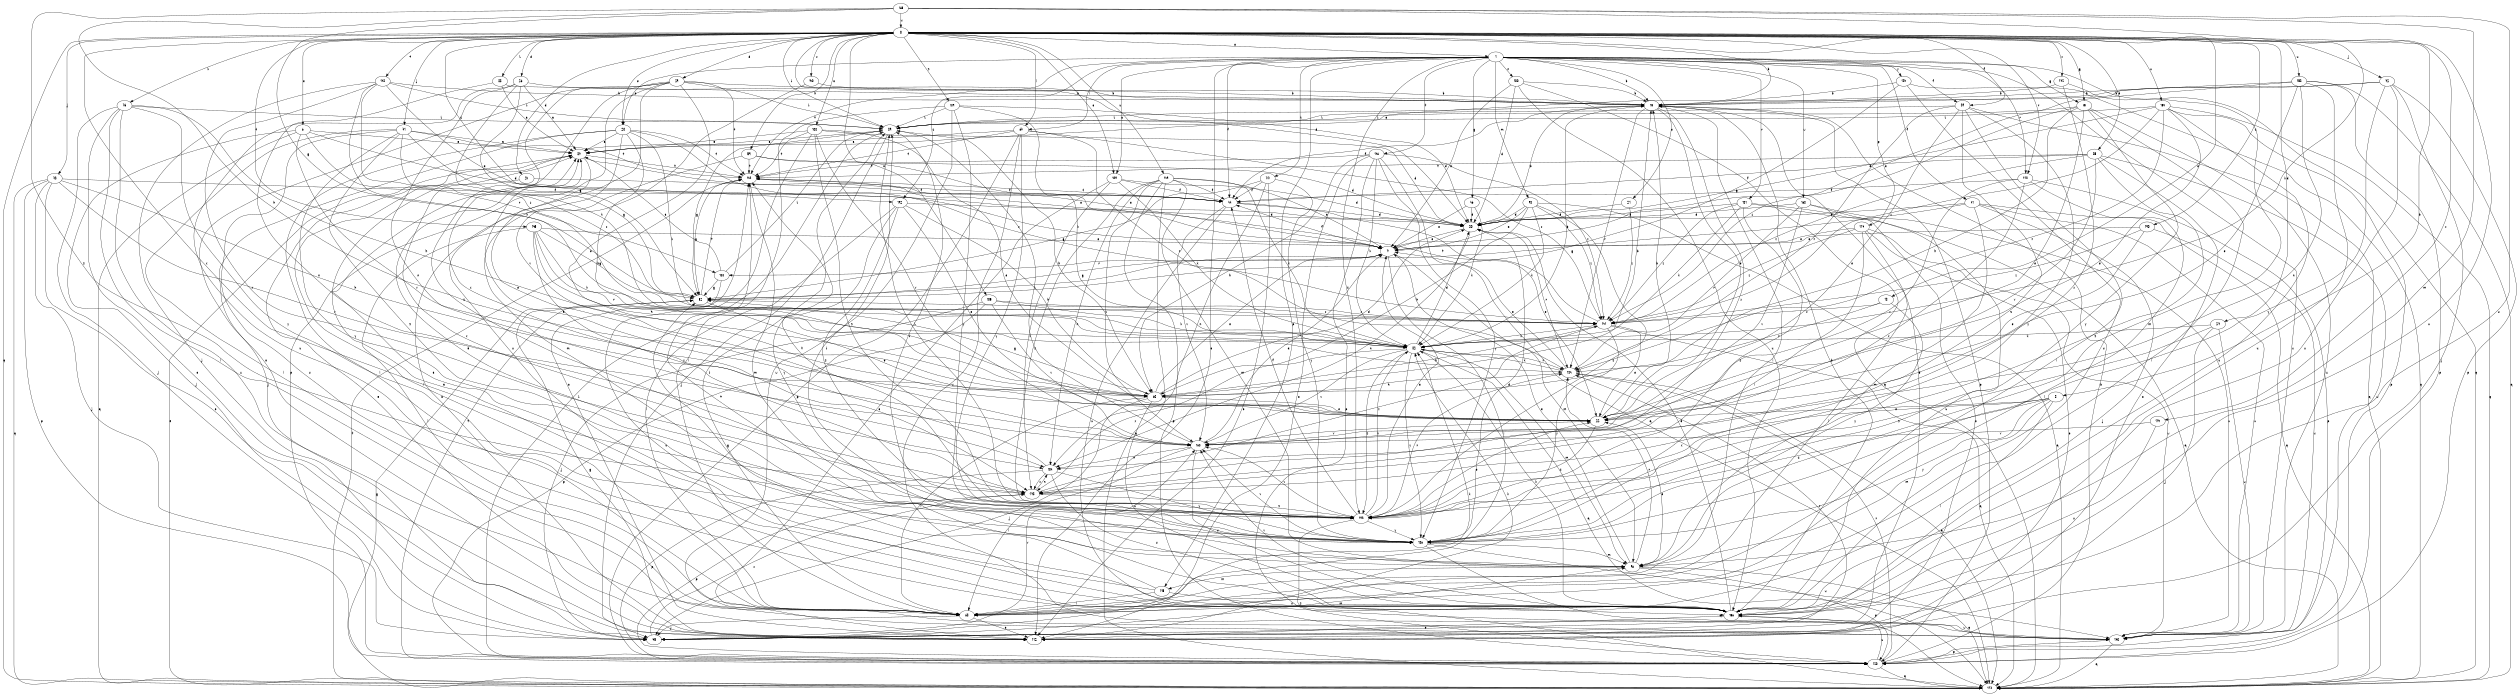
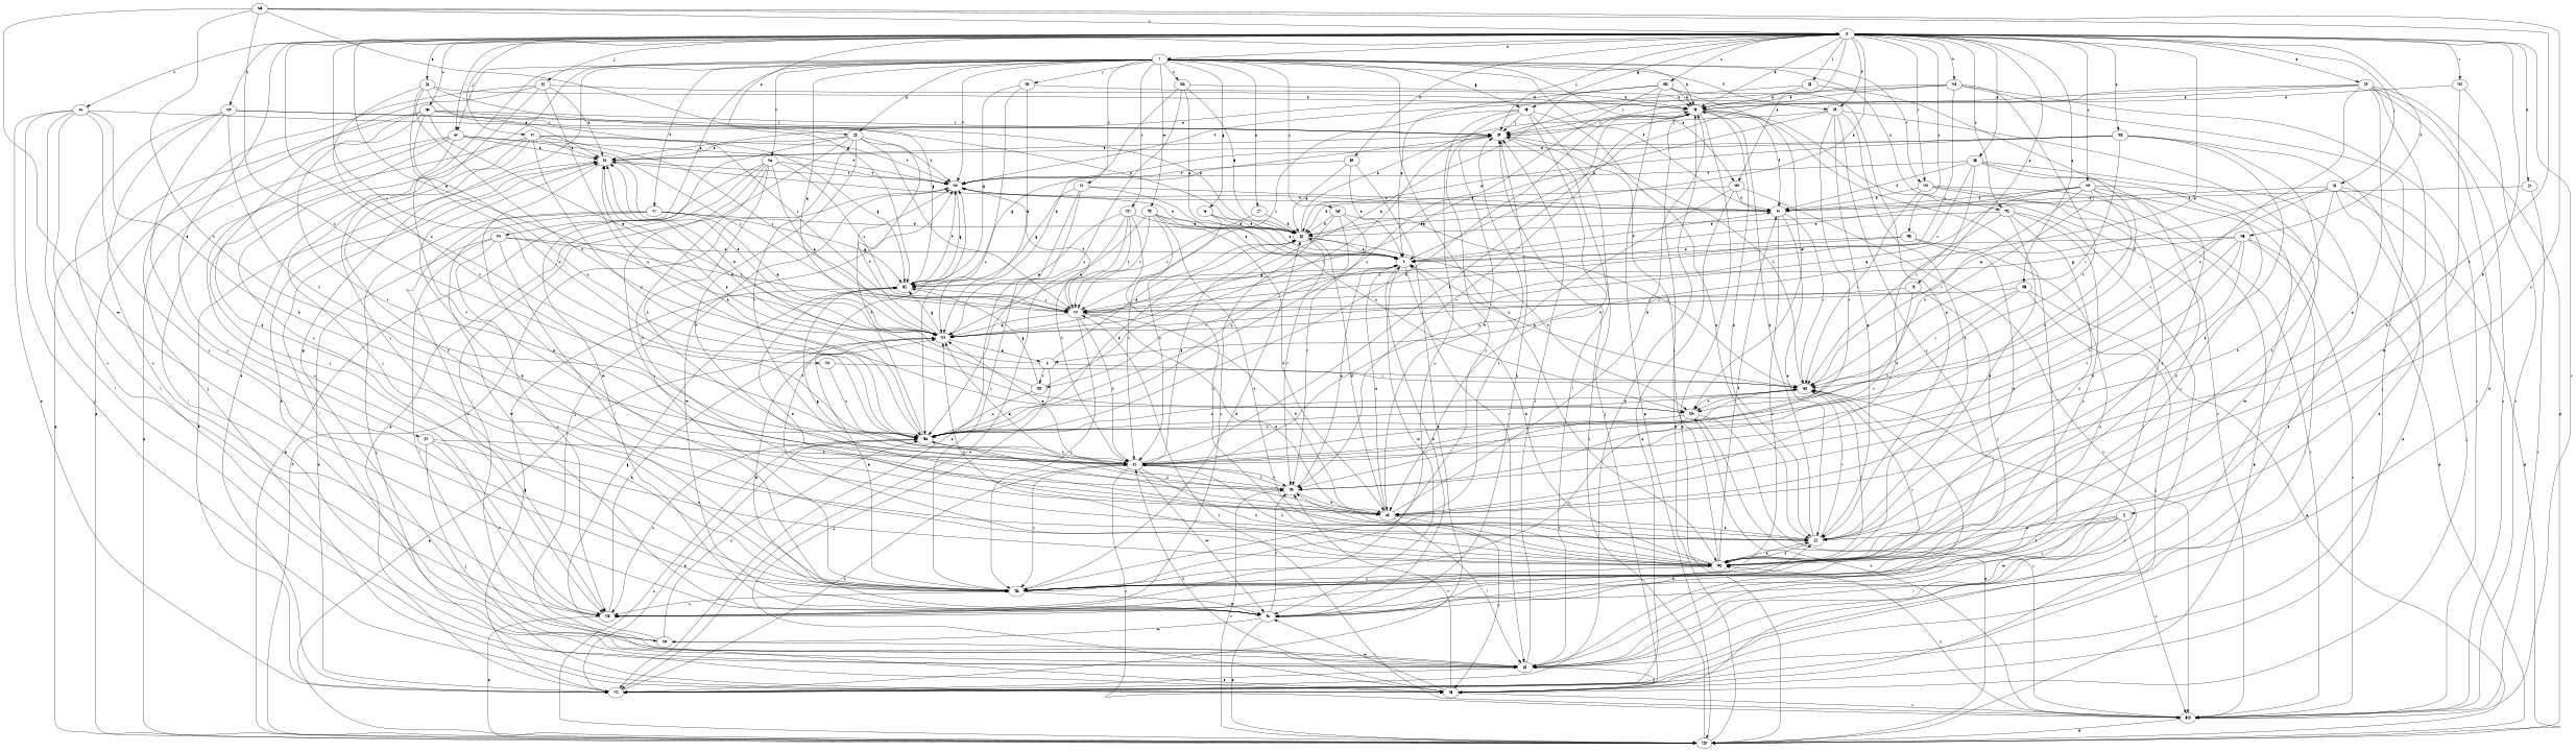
  strict digraph {
    fontname="Patrick Hand"
    node [fontname="Patrick Hand"]
    edge [fontname="Patrick Hand"]
    0
    1
    6
    8
    15
    18
    20
    24
    26
    27
    29
    30
    35
    39
    45
    59
    67
    71
    72
    73
    76
    88
    89
    105
    108
    109
    127
    128
-   140
    143
    145
    149
    153
    154
    156
    172
    174
-   178
+   178 [label=578]
    189
    190
    192
    21
    41
    44
    46
    77
    93
    100
    112
    115
    117
    131
    146
    148
    168
    170
    184
    193
    37
    75
    133
    163
    68
    96
    22
    186
    120
    134
    141
    60
    82
    52
    104
    7
    165
    0 -> 1 [label=a]
    0 -> 6 [label=a]
    0 -> 8 [label=b]
    0 -> 15 [label=b]
    0 -> 18 [label=c]
    0 -> 20 [label=c]
    0 -> 24 [label=d]
    0 -> 26 [label=d]
    0 -> 27 [label=d]
    0 -> 29 [label=d]
    0 -> 30 [label=d]
    0 -> 35 [label=e]
    0 -> 39 [label=f]
    0 -> 45 [label=g]
    0 -> 59 [label=h]
    0 -> 67 [label=i]
    0 -> 71 [label=j]
    0 -> 72 [label=j]
    0 -> 73 [label=j]
    0 -> 76 [label=k]
    0 -> 88 [label=l]
    0 -> 89 [label=l]
    0 -> 105 [label=o]
    0 -> 108 [label=o]
    0 -> 109 [label=o]
    0 -> 127 [label=q]
    0 -> 128 [label=r]
-   0 -> 140 [label=s]
    0 -> 143 [label=t]
    0 -> 145 [label=t]
    0 -> 149 [label=u]
    0 -> 153 [label=u]
    0 -> 154 [label=u]
    0 -> 156 [label=u]
    0 -> 172 [label=x]
    0 -> 174 [label=x]
    0 -> 178 [label=x]
    0 -> 189 [label=z]
    0 -> 190 [label=z]
    0 -> 192 [label=z]
    1 -> 15 [label=b]
    1 -> 20 [label=c]
    1 -> 39 [label=f]
    1 -> 45 [label=g]
    1 -> 67 [label=i]
    1 -> 109 [label=o]
    1 -> 127 [label=q]
    1 -> 128 [label=r]
    1 -> 192 [label=z]
    1 -> 21 [label=c]
    1 -> 41 [label=f]
    1 -> 44 [label=f]
    1 -> 46 [label=g]
    1 -> 77 [label=k]
    1 -> 93 [label=m]
    1 -> 100 [label=n]
    1 -> 112 [label=o]
    1 -> 115 [label=p]
    1 -> 117 [label=p]
    1 -> 131 [label=r]
    1 -> 146 [label=t]
    1 -> 148 [label=t]
    1 -> 168 [label=w]
    1 -> 170 [label=w]
    1 -> 184 [label=y]
    1 -> 193 [label=z]
    6 -> 30 [label=d]
-   6 -> 127 [label=q]
+   127 -> 6 [label=q]
    6 -> 37 [label=e]
    6 -> 75 [label=j]
    6 -> 133 [label=r]
    6 -> 163 [label=v]
    8 -> 178 [label=x]
    8 -> 193 [label=z]
    8 -> 68 [label=i]
    8 -> 96 [label=m]
    8 -> 22 [label=c]
    8 -> 186 [label=y]
    15 -> 89 [label=l]
    15 -> 178 [label=x]
    15 -> 44 [label=f]
    15 -> 68 [label=i]
    15 -> 22 [label=c]
    15 -> 120 [label=p]
    15 -> 134 [label=r]
    18 -> 186 [label=y]
    18 -> 134 [label=r]
    18 -> 141 [label=s]
    20 -> 148 [label=t]
    20 -> 37 [label=e]
    20 -> 75 [label=j]
    20 -> 68 [label=i]
    20 -> 96 [label=m]
    20 -> 141 [label=s]
    20 -> 60 [label=h]
    20 -> 82 [label=k]
    24 -> 178 [label=x]
    24 -> 44 [label=f]
    26 -> 15 [label=b]
    26 -> 156 [label=u]
    26 -> 37 [label=e]
    26 -> 82 [label=k]
    26 -> 52 [label=g]
    26 -> 104 [label=n]
    27 -> 170 [label=w]
    27 -> 193 [label=z]
    27 -> 75 [label=j]
    27 -> 82 [label=k]
    29 -> 15 [label=b]
    29 -> 89 [label=l]
    29 -> 156 [label=u]
    29 -> 178 [label=x]
    29 -> 112 [label=o]
    29 -> 148 [label=t]
    29 -> 193 [label=z]
    29 -> 22 [label=c]
    29 -> 120 [label=p]
    30 -> 15 [label=b]
    30 -> 134 [label=r]
    30 -> 104 [label=n]
    30 -> 7 [label=a]
    35 -> 44 [label=f]
    35 -> 112 [label=o]
    35 -> 148 [label=t]
    35 -> 170 [label=w]
    35 -> 193 [label=z]
    35 -> 163 [label=v]
    35 -> 141 [label=s]
    39 -> 89 [label=l]
    39 -> 127 [label=q]
    39 -> 193 [label=z]
    39 -> 68 [label=i]
    39 -> 22 [label=c]
    39 -> 186 [label=y]
    39 -> 134 [label=r]
    45 -> 89 [label=l]
    45 -> 170 [label=w]
    45 -> 68 [label=i]
    45 -> 22 [label=c]
    45 -> 186 [label=y]
    45 -> 141 [label=s]
    45 -> 60 [label=h]
    59 -> 30 [label=d]
    59 -> 112 [label=o]
    59 -> 148 [label=t]
    59 -> 7 [label=a]
    67 -> 148 [label=t]
    67 -> 170 [label=w]
    67 -> 37 [label=e]
    67 -> 186 [label=y]
    67 -> 120 [label=p]
    67 -> 134 [label=r]
    67 -> 141 [label=s]
    71 -> 156 [label=u]
    71 -> 148 [label=t]
    71 -> 193 [label=z]
    71 -> 37 [label=e]
    71 -> 68 [label=i]
    71 -> 186 [label=y]
    71 -> 141 [label=s]
    71 -> 52 [label=g]
    72 -> 15 [label=b]
    72 -> 156 [label=u]
    72 -> 37 [label=e]
    72 -> 75 [label=j]
    72 -> 186 [label=y]
    72 -> 120 [label=p]
    73 -> 127 [label=q]
    73 -> 44 [label=f]
    73 -> 112 [label=o]
    73 -> 75 [label=j]
    73 -> 163 [label=v]
    73 -> 120 [label=p]
    73 -> 60 [label=h]
    76 -> 89 [label=l]
    76 -> 112 [label=o]
    76 -> 170 [label=w]
    76 -> 75 [label=j]
    76 -> 68 [label=i]
    76 -> 186 [label=y]
    76 -> 60 [label=h]
    88 -> 15 [label=b]
    88 -> 37 [label=e]
    88 -> 104 [label=n]
    89 -> 37 [label=e]
    89 -> 75 [label=j]
    89 -> 60 [label=h]
    89 -> 52 [label=g]
    105 -> 75 [label=j]
    105 -> 163 [label=v]
    105 -> 120 [label=p]
    105 -> 141 [label=s]
    105 -> 82 [label=k]
    108 -> 30 [label=d]
    108 -> 112 [label=o]
    108 -> 148 [label=t]
    108 -> 193 [label=z]
    108 -> 37 [label=e]
    108 -> 163 [label=v]
    108 -> 22 [label=c]
    109 -> 30 [label=d]
    109 -> 178 [label=x]
    109 -> 44 [label=f]
    109 -> 112 [label=o]
    109 -> 82 [label=k]
    127 -> 148 [label=t]
    127 -> 37 [label=e]
    127 -> 52 [label=g]
    128 -> 178 [label=x]
    128 -> 44 [label=f]
    128 -> 163 [label=v]
    128 -> 68 [label=i]
    128 -> 120 [label=p]
-   140 -> 15 [label=b]
-   140 -> 163 [label=v]
    143 -> 15 [label=b]
    143 -> 89 [label=l]
    143 -> 178 [label=x]
    143 -> 75 [label=j]
    143 -> 141 [label=s]
    143 -> 82 [label=k]
    143 -> 7 [label=a]
    145 -> 178 [label=x]
    145 -> 68 [label=i]
    145 -> 134 [label=r]
    145 -> 60 [label=h]
    145 -> 82 [label=k]
    145 -> 52 [label=g]
    145 -> 7 [label=a]
    149 -> 127 [label=q]
    149 -> 44 [label=f]
    149 -> 193 [label=z]
    149 -> 163 [label=v]
    149 -> 96 [label=m]
    149 -> 120 [label=p]
    149 -> 82 [label=k]
    149 -> 104 [label=n]
    149 -> 7 [label=a]
    153 -> 15 [label=b]
    153 -> 127 [label=q]
    153 -> 156 [label=u]
    153 -> 22 [label=c]
    153 -> 120 [label=p]
    153 -> 104 [label=n]
    153 -> 7 [label=a]
    154 -> 30 [label=d]
    154 -> 89 [label=l]
    154 -> 127 [label=q]
    154 -> 156 [label=u]
    154 -> 22 [label=c]
    154 -> 120 [label=p]
    154 -> 134 [label=r]
    154 -> 141 [label=s]
    156 -> 15 [label=b]
    156 -> 30 [label=d]
    156 -> 112 [label=o]
    156 -> 148 [label=t]
    156 -> 170 [label=w]
    156 -> 37 [label=e]
    156 -> 163 [label=v]
    156 -> 82 [label=k]
    172 -> 15 [label=b]
    172 -> 178 [label=x]
    172 -> 96 [label=m]
    174 -> 156 [label=u]
    174 -> 163 [label=v]
    178 -> 193 [label=z]
    178 -> 120 [label=p]
    178 -> 141 [label=s]
    178 -> 104 [label=n]
    189 -> 30 [label=d]
    189 -> 89 [label=l]
    189 -> 170 [label=w]
    189 -> 68 [label=i]
    189 -> 186 [label=y]
    189 -> 82 [label=k]
    190 -> 170 [label=w]
    190 -> 22 [label=c]
    190 -> 141 [label=s]
    190 -> 7 [label=a]
    192 -> 30 [label=d]
    192 -> 193 [label=z]
    192 -> 68 [label=i]
    192 -> 22 [label=c]
    192 -> 186 [label=y]
    192 -> 60 [label=h]
    21 -> 30 [label=d]
    21 -> 141 [label=s]
    41 -> 30 [label=d]
    41 -> 127 [label=q]
    41 -> 170 [label=w]
    41 -> 75 [label=j]
    41 -> 96 [label=m]
    41 -> 52 [label=g]
    44 -> 30 [label=d]
    44 -> 148 [label=t]
    44 -> 170 [label=w]
    44 -> 163 [label=v]
    44 -> 22 [label=c]
    46 -> 30 [label=d]
    46 -> 82 [label=k]
    46 -> 7 [label=a]
    77 -> 44 [label=f]
    77 -> 112 [label=o]
    77 -> 186 [label=y]
    77 -> 52 [label=g]
    77 -> 104 [label=n]
    93 -> 30 [label=d]
    93 -> 127 [label=q]
    93 -> 193 [label=z]
    93 -> 141 [label=s]
    93 -> 60 [label=h]
    93 -> 82 [label=k]
    93 -> 7 [label=a]
    100 -> 15 [label=b]
    100 -> 30 [label=d]
    100 -> 127 [label=q]
    100 -> 156 [label=u]
    100 -> 7 [label=a]
    112 -> 15 [label=b]
    112 -> 37 [label=e]
    112 -> 82 [label=k]
    112 -> 52 [label=g]
    115 -> 156 [label=u]
    115 -> 37 [label=e]
    115 -> 68 [label=i]
    115 -> 52 [label=g]
    117 -> 112 [label=o]
    117 -> 170 [label=w]
    117 -> 68 [label=i]
    117 -> 186 [label=i]
    117 -> 141 [label=s]
    117 -> 7 [label=a]
    131 -> 30 [label=d]
    131 -> 127 [label=q]
    131 -> 112 [label=o]
    131 -> 193 [label=z]
    131 -> 141 [label=s]
    131 -> 82 [label=k]
    146 -> 127 [label=q]
    146 -> 112 [label=o]
    146 -> 148 [label=t]
    146 -> 186 [label=y]
    146 -> 120 [label=p]
    146 -> 141 [label=s]
    146 -> 60 [label=h]
    146 -> 82 [label=k]
    148 -> 44 [label=f]
    148 -> 96 [label=m]
    148 -> 52 [label=g]
    168 -> 30 [label=d]
    168 -> 156 [label=u]
    168 -> 170 [label=w]
    168 -> 163 [label=v]
    168 -> 134 [label=r]
    170 -> 127 [label=q]
    170 -> 120 [label=p]
    184 -> 15 [label=b]
    184 -> 127 [label=q]
    184 -> 156 [label=u]
    184 -> 52 [label=g]
    193 -> 89 [label=l]
    193 -> 127 [label=z]
    193 -> 44 [label=f]
    193 -> 148 [label=t]
    193 -> 163 [label=v]
    193 -> 22 [label=c]
    193 -> 186 [label=y]
    193 -> 134 [label=r]
    193 -> 82 [label=k]
    193 -> 7 [label=a]
    37 -> 148 [label=t]
    37 -> 68 [label=i]
    37 -> 22 [label=c]
    37 -> 7 [label=a]
    75 -> 178 [label=x]
    75 -> 163 [label=v]
    75 -> 96 [label=m]
    75 -> 134 [label=r]
    75 -> 82 [label=k]
    133 -> 89 [label=l]
    133 -> 156 [label=u]
    133 -> 37 [label=e]
    133 -> 52 [label=g]
    163 -> 89 [label=l]
    163 -> 156 [label=u]
    163 -> 68 [label=i]
    163 -> 104 [label=n]
    163 -> 7 [label=a]
    68 -> 89 [label=l]
    68 -> 112 [label=o]
    68 -> 75 [label=j]
    96 -> 89 [label=l]
    96 -> 127 [label=q]
    96 -> 115 [label=m]
    96 -> 22 [label=c]
    96 -> 120 [label=p]
    96 -> 134 [label=r]
    96 -> 7 [label=a]
    22 -> 15 [label=b]
    22 -> 193 [label=z]
    22 -> 163 [label=v]
    186 -> 30 [label=d]
    186 -> 89 [label=l]
    186 -> 127 [label=q]
    186 -> 170 [label=w]
    186 -> 37 [label=e]
    186 -> 163 [label=v]
    186 -> 96 [label=m]
    120 -> 15 [label=b]
    120 -> 89 [label=l]
    120 -> 127 [label=q]
    120 -> 156 [label=u]
    120 -> 148 [label=t]
    120 -> 134 [label=r]
    134 -> 127 [label=q]
    134 -> 60 [label=h]
    134 -> 82 [label=k]
    134 -> 7 [label=a]
    141 -> 127 [label=q]
    141 -> 148 [label=t]
    141 -> 22 [label=c]
    141 -> 186 [label=y]
    141 -> 60 [label=h]
    141 -> 82 [label=k]
    60 -> 15 [label=b]
    60 -> 30 [label=d]
    60 -> 156 [label=u]
    60 -> 75 [label=j]
    60 -> 68 [label=i]
    60 -> 22 [label=c]
    60 -> 52 [label=g]
    60 -> 7 [label=a]
    82 -> 15 [label=b]
    82 -> 30 [label=d]
    82 -> 127 [label=q]
    82 -> 178 [label=x]
    82 -> 193 [label=z]
    82 -> 163 [label=v]
    82 -> 96 [label=m]
    82 -> 186 [label=y]
    82 -> 134 [label=r]
    52 -> 148 [label=t]
    52 -> 22 [label=c]
    52 -> 141 [label=s]
    104 -> 156 [label=u]
    104 -> 178 [label=x]
    104 -> 37 [label=e]
    104 -> 186 [label=y]
    104 -> 120 [label=p]
    7 -> 44 [label=f]
    7 -> 133 [label=r]
    7 -> 68 [label=i]
    7 -> 96 [label=m]
    7 -> 52 [label=g]
    165 -> 0 [label=w]
    165 -> 156 [label=u]
    165 -> 193 [label=z]
    165 -> 96 [label=m]
    165 -> 60 [label=h]
    165 -> 82 [label=k]
    165 -> 52 [label=g]
  }
